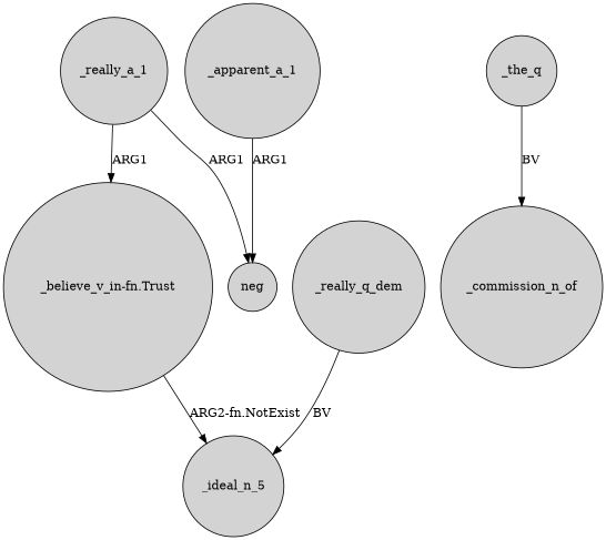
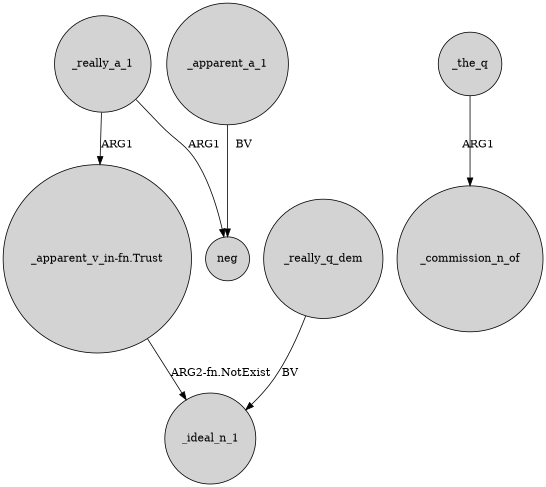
  digraph {
    node [shape=circle style=filled]
    _really_a_1
    neg
-   "_believe_v_in-fn.Trust"
-   _ideal_n_1 [label=_ideal_n_5]
+   "_believe_v_in-fn.Trust" [label="_apparent_v_in-fn.Trust"]
+   _ideal_n_1
    _apparent_a_1
    n6 [label=_really_q_dem]
    _the_q
    _commission_n_of
    _really_a_1 -> neg [label=ARG1]
    _really_a_1 -> "_believe_v_in-fn.Trust" [label=ARG1]
    "_believe_v_in-fn.Trust" -> _ideal_n_1 [label="ARG2-fn.NotExist"]
-   _apparent_a_1 -> neg [label=ARG1]
+   _apparent_a_1 -> neg [label=BV]
    n6 -> _ideal_n_1 [label=BV]
-   _the_q -> _commission_n_of [label=BV]
+   _the_q -> _commission_n_of [label=ARG1]
  }
